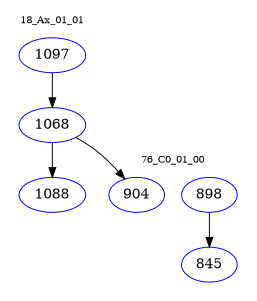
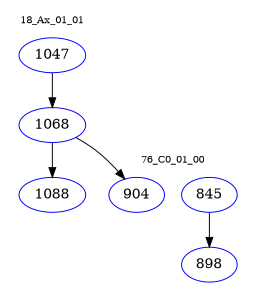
  digraph {
    node [color=blue]
    edge [color=black]
-   n1 [label=1097]
+   n1 [label=1047]
    n2 [label=1068]
    n3 [label=1088]
    n4 [label=898]
    n5 [label=845]
    n6 [label=904]
    subgraph cluster_1 {
      color=white
      fontsize=10
      label="18_Ax_01_01"
      n1
      n2
      n3
    }
    subgraph cluster_2 {
      color=white
      fontsize=10
      label="76_C0_01_00"
      n4
      n5
      n6
    }
    n1 -> n2
    n2 -> n3
    n2 -> n6
-   n4 -> n5
+   n5 -> n4
  }
